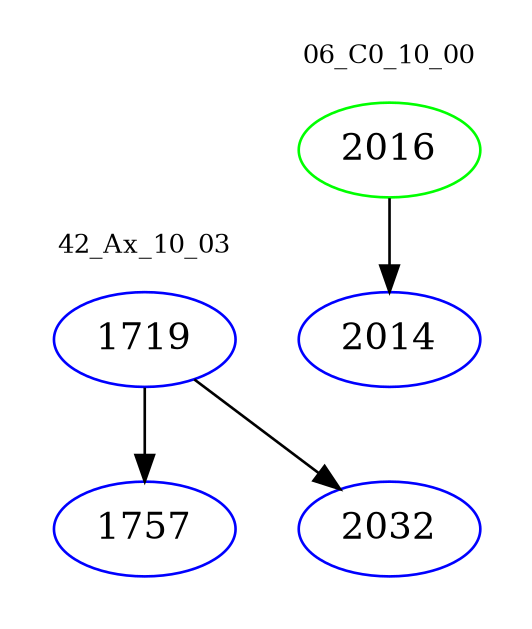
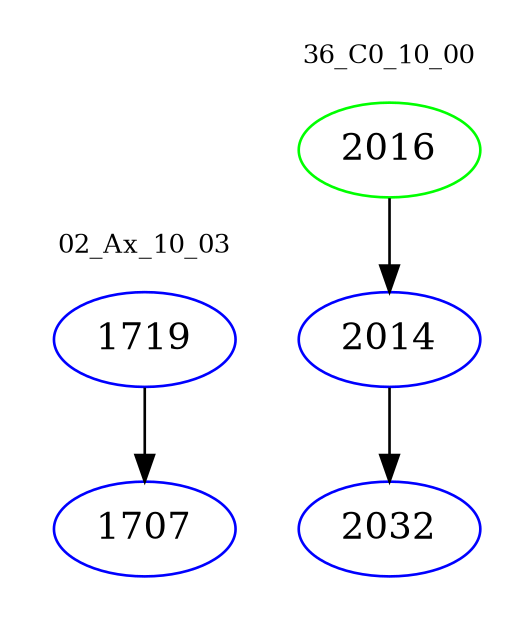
  digraph {
    node [color=blue]
    edge [color=black]
    n1 [label=1719]
-   n2 [label=1757]
+   n2 [label=1707]
    n3 [color=green label=2016]
    n4 [label=2014]
    n5 [label=2032]
    subgraph cluster_1 {
      color=white
      fontsize=10
-     label="42_Ax_10_03"
+     label="02_Ax_10_03"
      n1
      n2
    }
    subgraph cluster_2 {
      color=white
      fontsize=10
-     label="06_C0_10_00"
+     label="36_C0_10_00"
      n3
      n4
      n5
    }
    n1 -> n2
    n3 -> n4
-   n1 -> n5
+   n4 -> n5
  }
